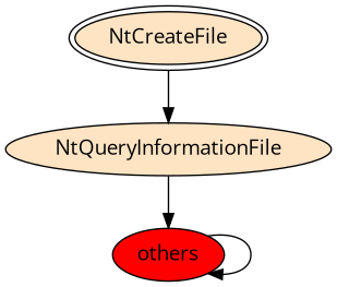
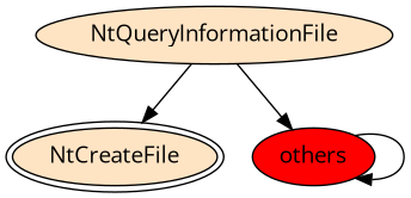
  digraph {
    fontname="Open Sans"
    node [fillcolor=bisque style=filled fontname="Open Sans"]
    edge [fontname="Open Sans"]
    n1 [label=NtCreateFile peripheries=2]
    n2 [label=NtQueryInformationFile]
    n3 [fillcolor=red label=others]
-   n1 -> n2
+   n2 -> n1
    n2 -> n3
    n3 -> n3
  }
